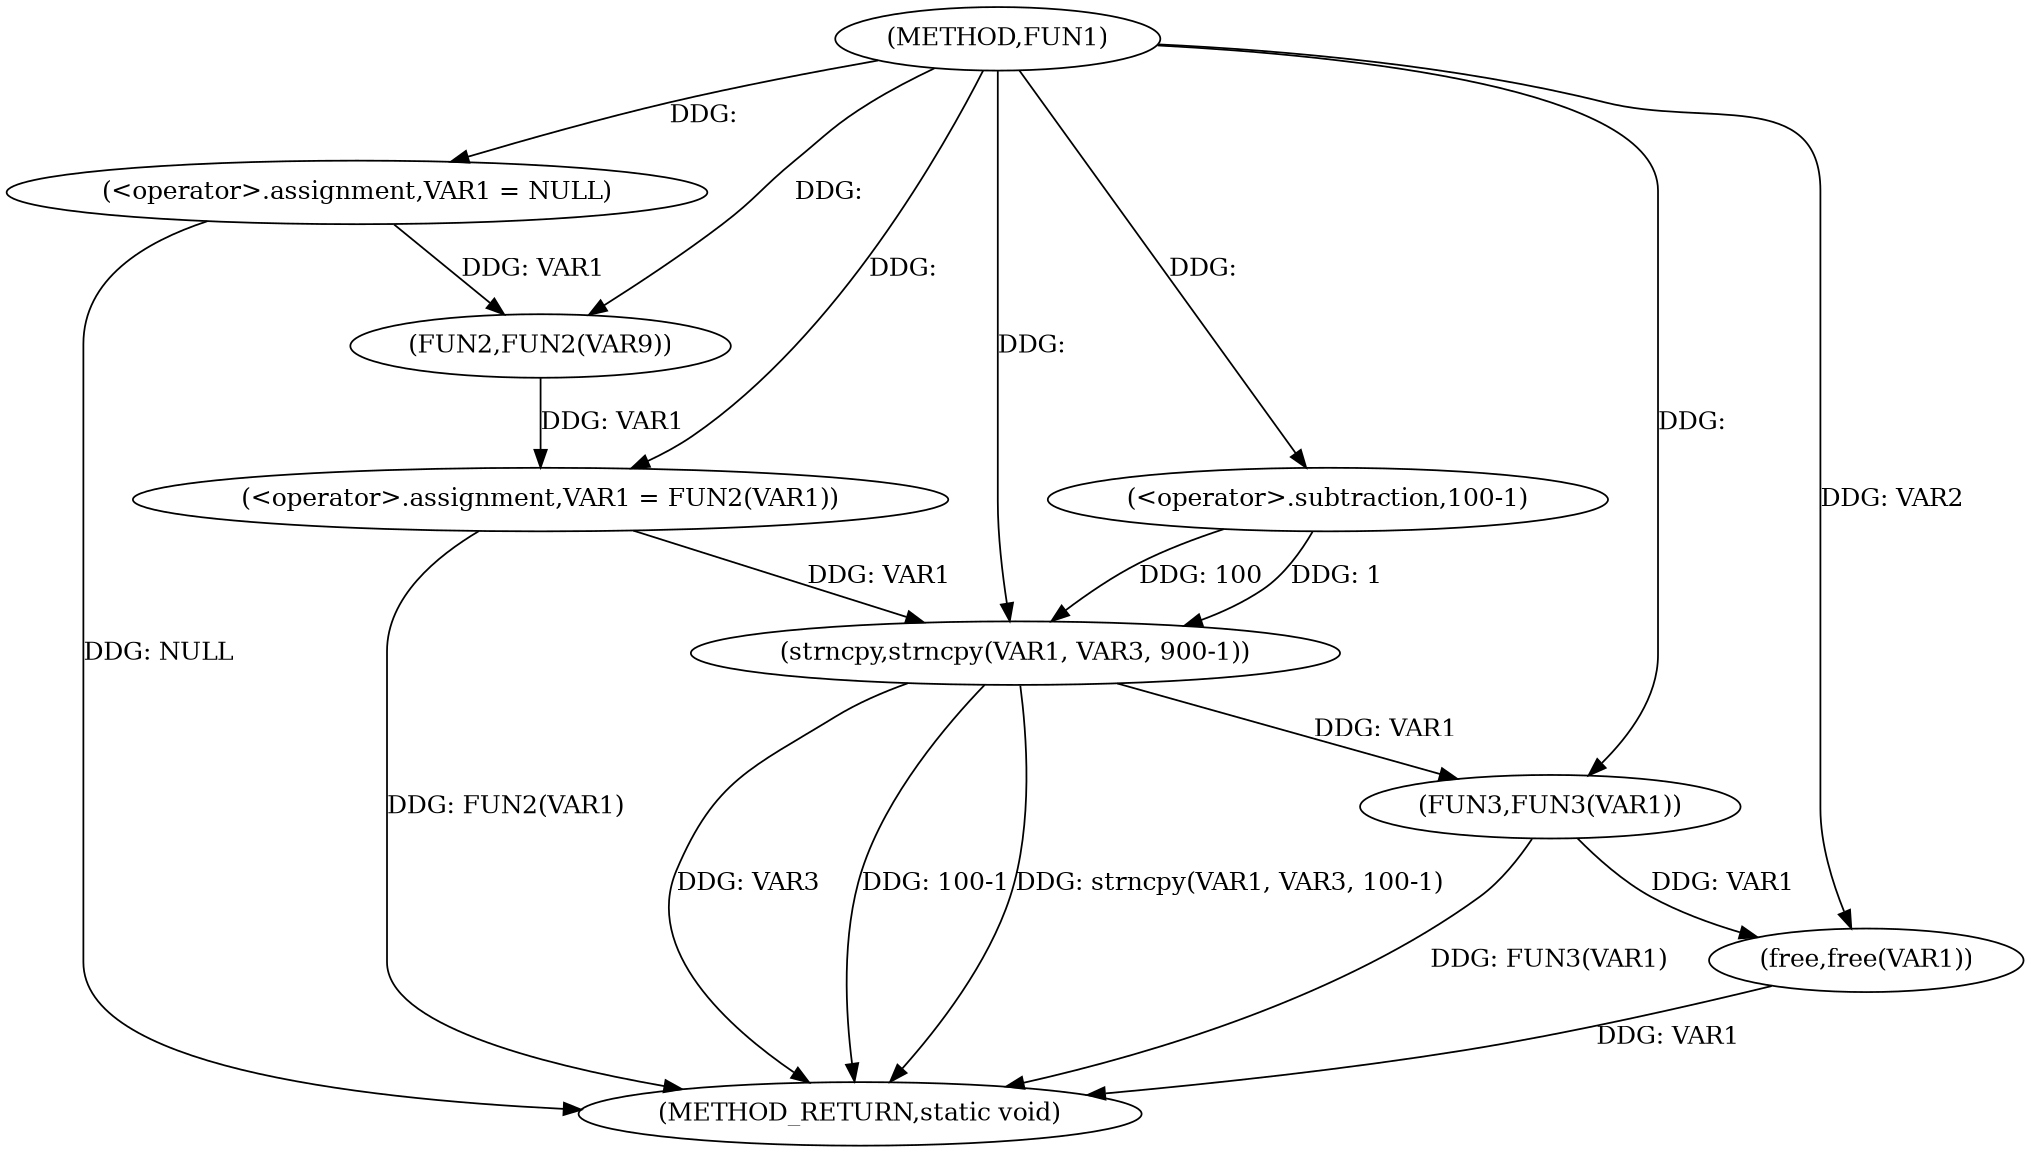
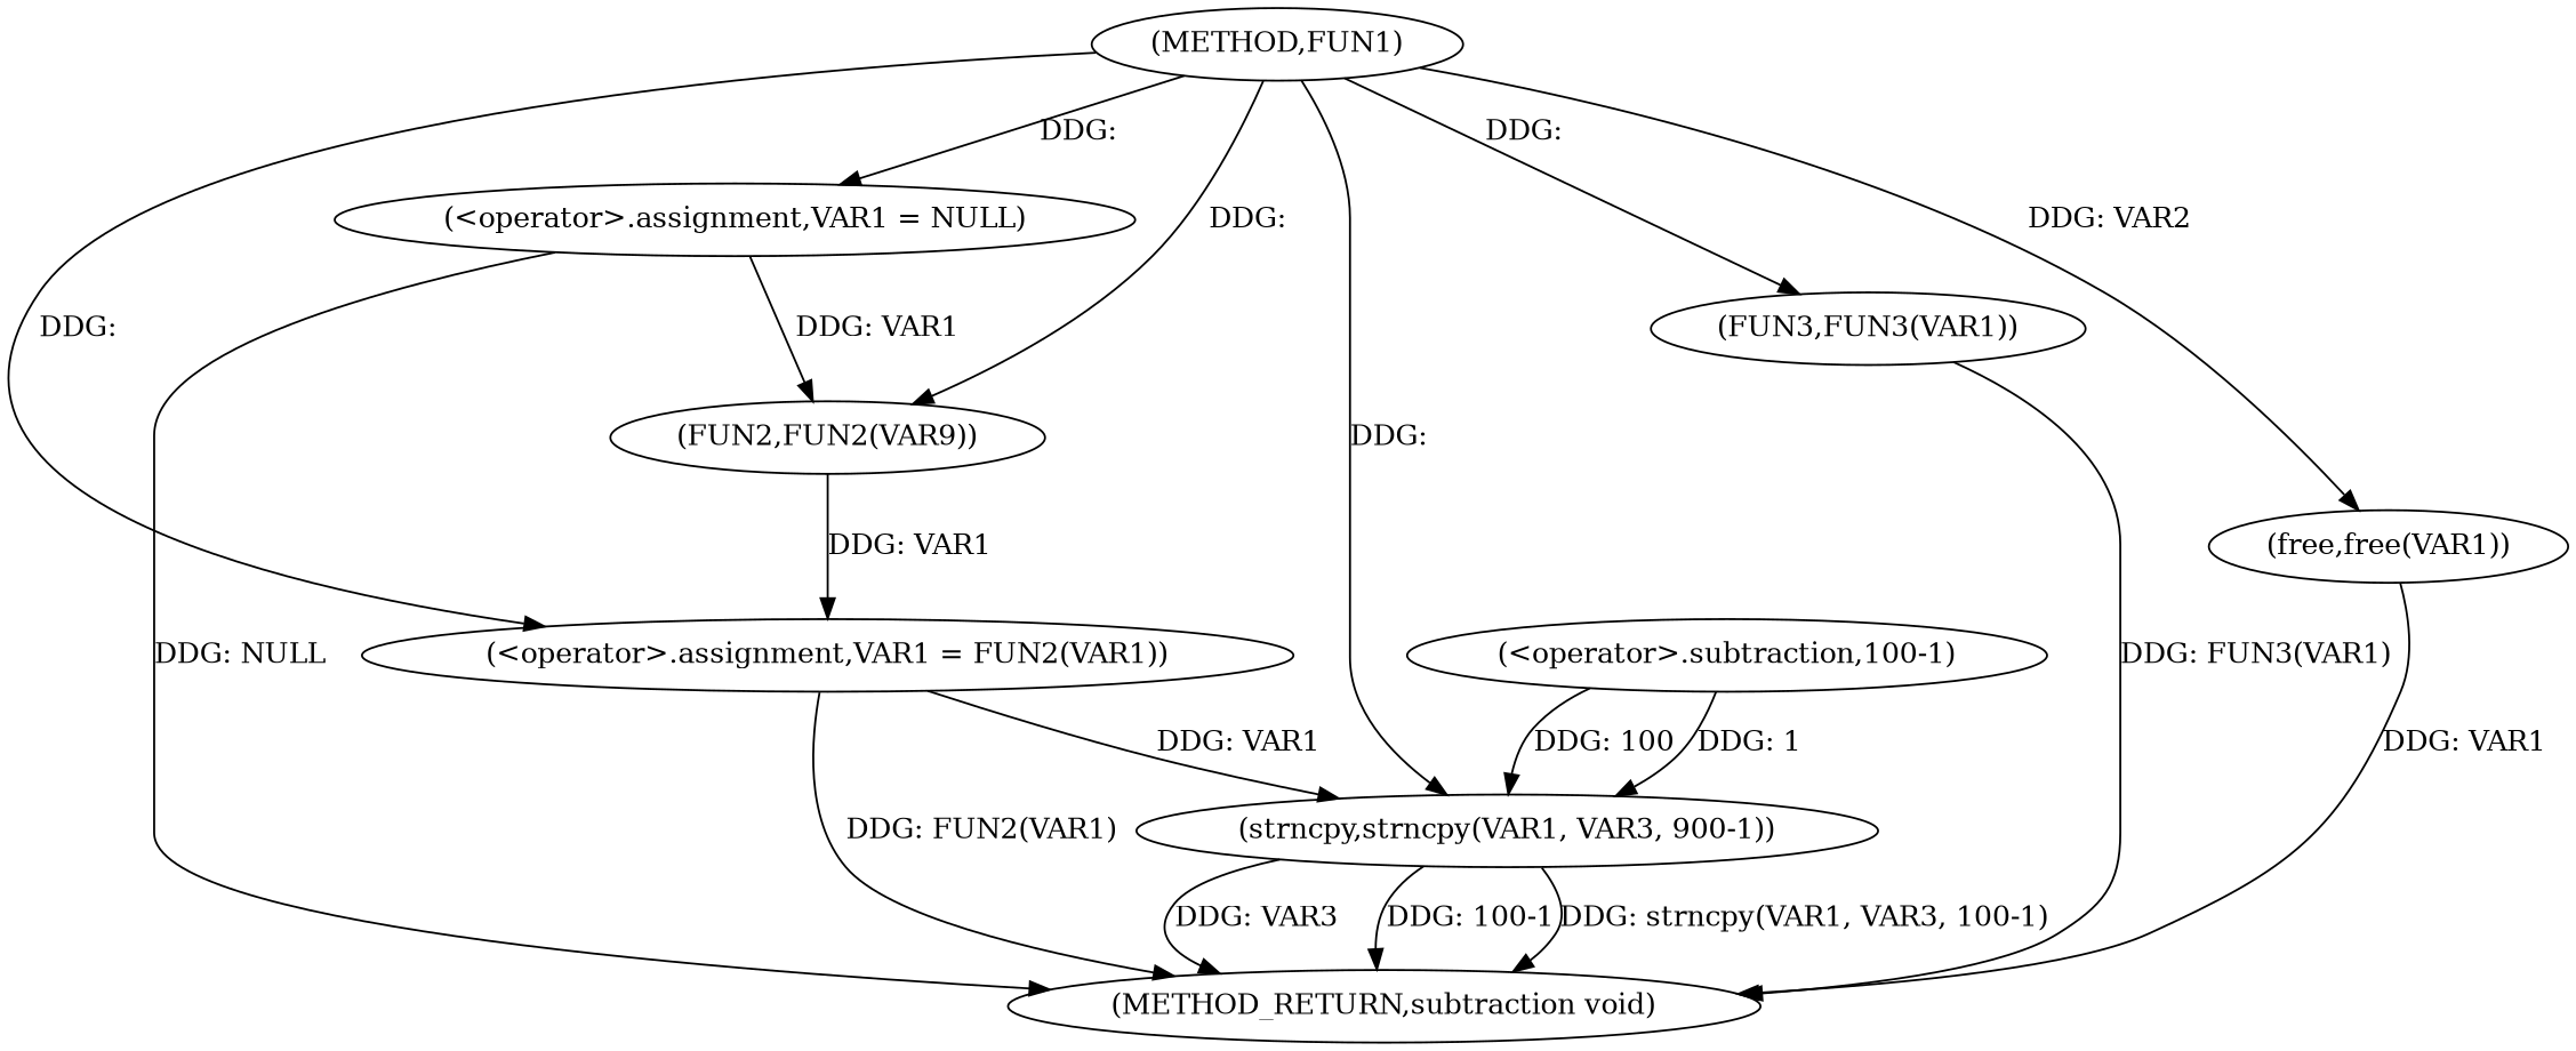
  digraph {
    n1 [label="(METHOD,FUN1)"]
    n2 [label="(<operator>.assignment,VAR1 = NULL)"]
    n3 [label="(<operator>.assignment,VAR1 = FUN2(VAR1))"]
    n4 [label="(FUN2,FUN2(VAR9))"]
    n5 [label="(strncpy,strncpy(VAR1, VAR3, 900-1))"]
    n6 [label="(<operator>.subtraction,100-1)"]
    n7 [label="(FUN3,FUN3(VAR1))"]
    n8 [label="(free,free(VAR1))"]
-   n9 [label="(METHOD_RETURN,static void)"]
+   n9 [label="(METHOD_RETURN,subtraction void)"]
    n1 -> n2 [label="DDG: "]
    n1 -> n3 [label="DDG: "]
    n1 -> n4 [label="DDG: "]
    n1 -> n5 [label="DDG: "]
-   n1 -> n6 [label="DDG: "]
    n1 -> n7 [label="DDG: "]
    n1 -> n8 [label="DDG: VAR2"]
    n2 -> n4 [label="DDG: VAR1"]
    n2 -> n9 [label="DDG: NULL"]
    n3 -> n5 [label="DDG: VAR1"]
    n3 -> n9 [label="DDG: FUN2(VAR1)"]
    n4 -> n3 [label="DDG: VAR1"]
-   n5 -> n7 [label="DDG: VAR1"]
    n5 -> n9 [label="DDG: VAR3"]
    n5 -> n9 [label="DDG: 100-1"]
    n5 -> n9 [label="DDG: strncpy(VAR1, VAR3, 100-1)"]
    n6 -> n5 [label="DDG: 100"]
    n6 -> n5 [label="DDG: 1"]
-   n7 -> n8 [label="DDG: VAR1"]
    n7 -> n9 [label="DDG: FUN3(VAR1)"]
    n8 -> n9 [label="DDG: VAR1"]
  }
